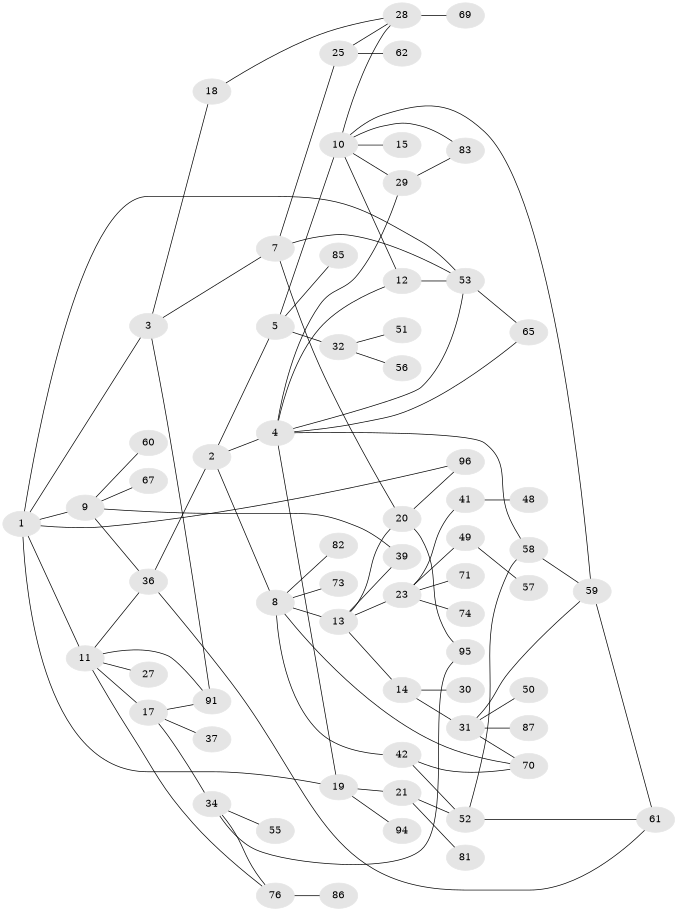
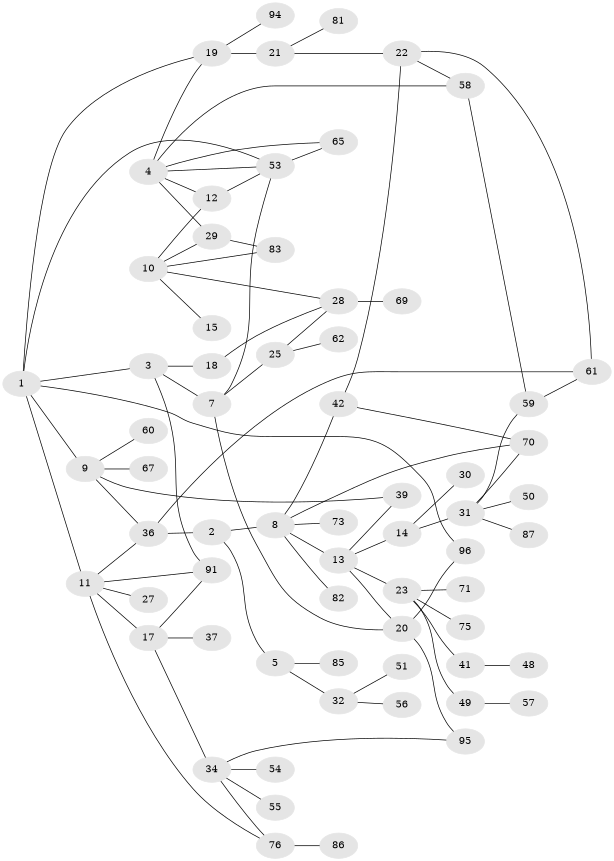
  graph {
    rankdir=LR
    node [color=gray90 style=filled]
    1 [super="+47"]
    3
    9 [super="+79"]
    11 [super="+24"]
    19 [super="+77"]
    53 [super="+68"]
    96
    2 [super="+80"]
    4 [super="+74"]
    5 [super="+6"]
    8 [super="+16"]
    7 [super="+64"]
    18
    91 [super="+97"]
    36 [super="+40"]
    39 [super="+44"]
    60
    67
    17 [super="+73"]
    27 [super="+63"]
    76
    21
    94
    65
    12 [super="+84"]
    29
    58
    10 [super="+99"]
    32 [super="+46"]
    85
    13 [super="+22"]
    42 [super="+98"]
    n33 [label=73 super="+45"]
    70
    82
    20 [super="+92"]
    25 [super="+26"]
    28 [super="+33"]
    83 [super="+100"]
    59 [super="+72"]
    15
    51
    56 [super="+88"]
    95
    62
    14
    23 [super="+38"]
-   52 [super="+89"]
+   52 [super="+89" label=22]
    61
    69
    34 [super="+35"]
    37
    86
    30
    31 [super="+66"]
    41
    49 [super="+90"]
    71
-   75 [super="+93" label=74]
+   75 [super="+93"]
    50
    87
+   54 [super="+78"]
    55
    81
    48
    57
    1 -- 3
    1 -- 9
    1 -- 11
    1 -- 19
    1 -- 53
    1 -- 96
    3 -- 7
    3 -- 18
    3 -- 91
    9 -- 36
    9 -- 39
    9 -- 60
    9 -- 67
    11 -- 91
    11 -- 36
    11 -- 17
    11 -- 27
    11 -- 76
    19 -- 21
    19 -- 94
    53 -- 65
-   2 -- 4
    2 -- 5
    2 -- 8
    4 -- 19
    4 -- 53
    4 -- 65
    4 -- 12
    4 -- 29
    4 -- 58
-   5 -- 10
    5 -- 32
    5 -- 85
    8 -- 13
    8 -- 42
    8 -- n33
    8 -- 70
    8 -- 82
    7 -- 53
    7 -- 20
    7 -- 25
    18 -- 28
    36 -- 2
    36 -- 61
    17 -- 91
    17 -- 34
    17 -- 37
    76 -- 86
    21 -- 52
    21 -- 81
    12 -- 53
    29 -- 83
    58 -- 59
    10 -- 12
    10 -- 29
    10 -- 28
    10 -- 83
-   10 -- 59
    10 -- 15
    32 -- 51
    32 -- 56
    13 -- 39
    13 -- 20
    13 -- 14
    13 -- 23
    42 -- 70
    42 -- 52
    20 -- 96
    20 -- 95
    25 -- 28
    25 -- 62
    28 -- 69
    59 -- 61
    14 -- 30
    14 -- 31
    23 -- 41
    23 -- 49
    23 -- 71
    23 -- 75
    52 -- 58
    52 -- 61
    34 -- 76
    34 -- 95
+   34 -- 54
    34 -- 55
    31 -- 70
    31 -- 59
    31 -- 50
    31 -- 87
    41 -- 48
    49 -- 57
  }
